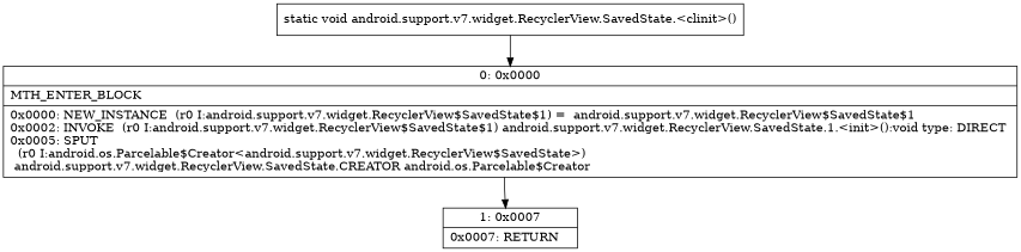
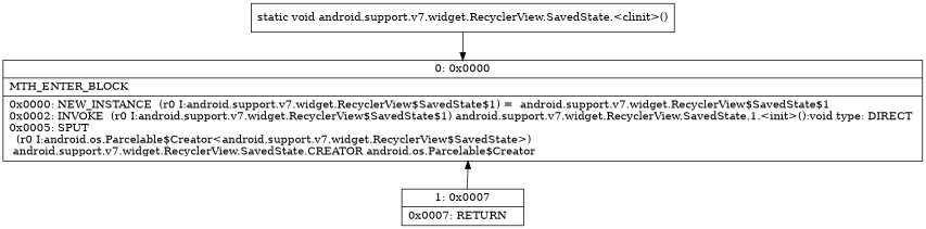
  digraph {
    node [shape=record]
    n1 [label="{0\:\ 0x0000|MTH_ENTER_BLOCK\l|0x0000: NEW_INSTANCE  (r0 I:android.support.v7.widget.RecyclerView$SavedState$1) =  android.support.v7.widget.RecyclerView$SavedState$1 \l0x0002: INVOKE  (r0 I:android.support.v7.widget.RecyclerView$SavedState$1) android.support.v7.widget.RecyclerView.SavedState.1.\<init\>():void type: DIRECT \l0x0005: SPUT  \l  (r0 I:android.os.Parcelable$Creator\<android.support.v7.widget.RecyclerView$SavedState\>)\l android.support.v7.widget.RecyclerView.SavedState.CREATOR android.os.Parcelable$Creator \l}"]
    n2 [label="{1\:\ 0x0007|0x0007: RETURN   \l}"]
    n3 [label="{static void android.support.v7.widget.RecyclerView.SavedState.\<clinit\>() }"]
-   n1 -> n2
+   n2 -> n1
    n3 -> n1
  }
